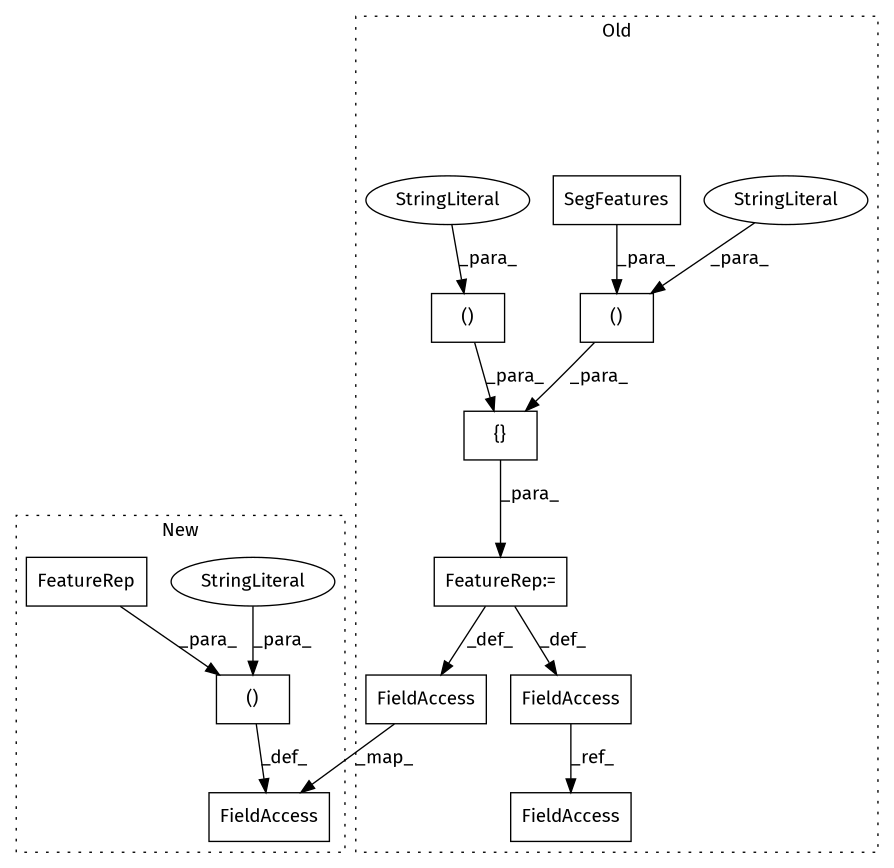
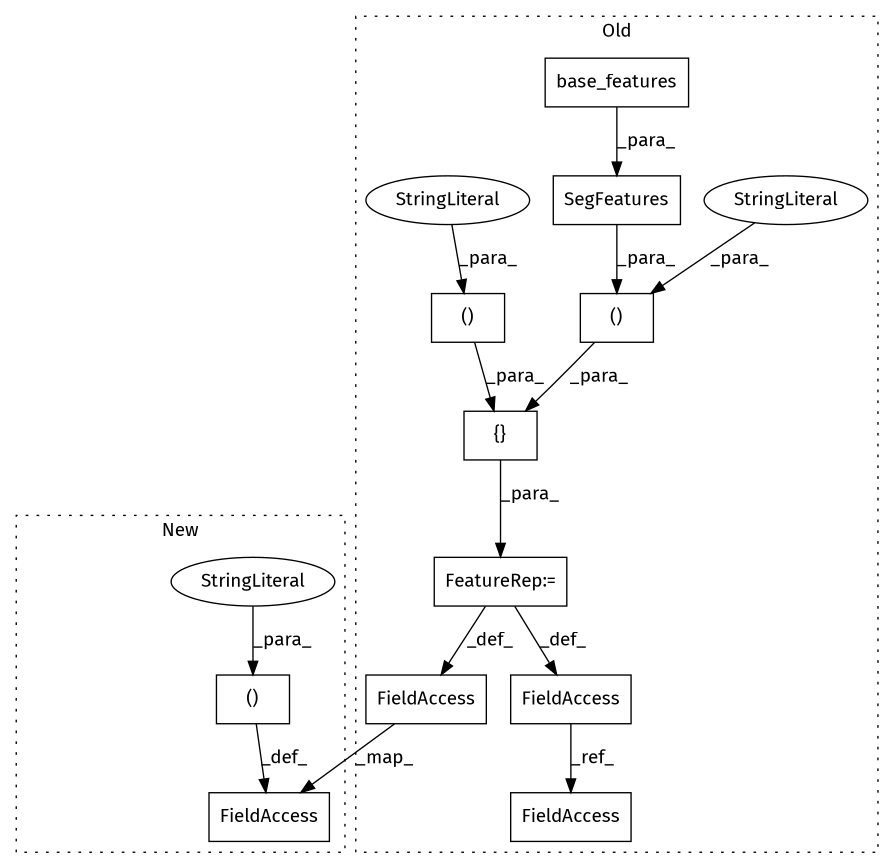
  digraph {
    fontname="Fira Sans"
    node [a=22 fontname="Fira Sans" l=4 s=1313 shape=box]
    edge [fontname="Fira Sans"]
    n1 [a=32 l="12,1" label=SegFeatures s="1336,1363"]
    n2 [a=106 l=51 label="()"]
    n3 [a=4 l="6,2" label="{}" s="1269,1364"]
    n4 [a=106 l=31 label="()" s=1275]
+   n5 [a=32 l=15 label=base_features s=1348]
    n6 [a=45 l=10 label=StringLiteral shape=ellipse]
    n7 [a=45 l=9 label=StringLiteral s=1275 shape=ellipse]
    n8 [a=7 l=1 label="FeatureRep:=" s=1250]
    n9 [label=FieldAccess s=1246]
    n10 [label=FieldAccess s=1425]
    n11 [label=FieldAccess s=1412]
    n12 [a=106 l=39 label="()" s=1084]
    n13 [a=45 l=5 label=StringLiteral s=1084 shape=ellipse]
-   n14 [a=32 l=12 label=FeatureRep s=1111]
    n15 [label=FieldAccess s=1186]
    subgraph cluster_1 {
      label=Old
      style=dotted
      n1
      n2
      n3
      n4
+     n5
      n6
      n7
      n8
      n9
      n10
      n11
    }
    subgraph cluster_2 {
      label=New
      style=dotted
      n12
      n13
-     n14
      n15
    }
    n1 -> n2 [label=_para_]
    n2 -> n3 [label=_para_]
    n3 -> n8 [label=_para_]
    n4 -> n3 [label=_para_]
+   n5 -> n1 [label=_para_]
    n6 -> n2 [label=_para_]
    n7 -> n4 [label=_para_]
    n8 -> n9 [label=_def_]
    n8 -> n11 [label=_def_]
    n9 -> n10 [label=_ref_]
    n11 -> n15 [label=_map_]
    n12 -> n15 [label=_def_]
    n13 -> n12 [label=_para_]
-   n14 -> n12 [label=_para_]
  }
